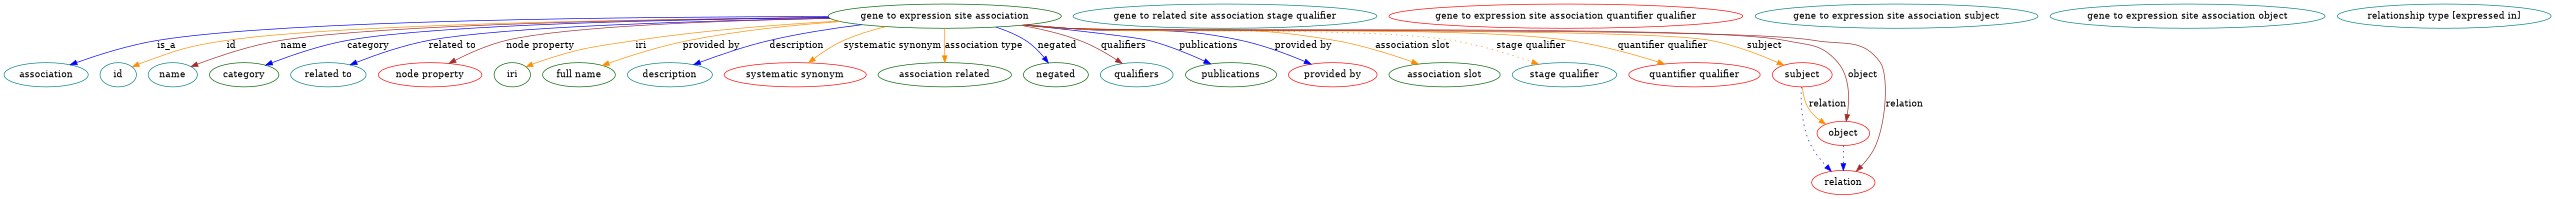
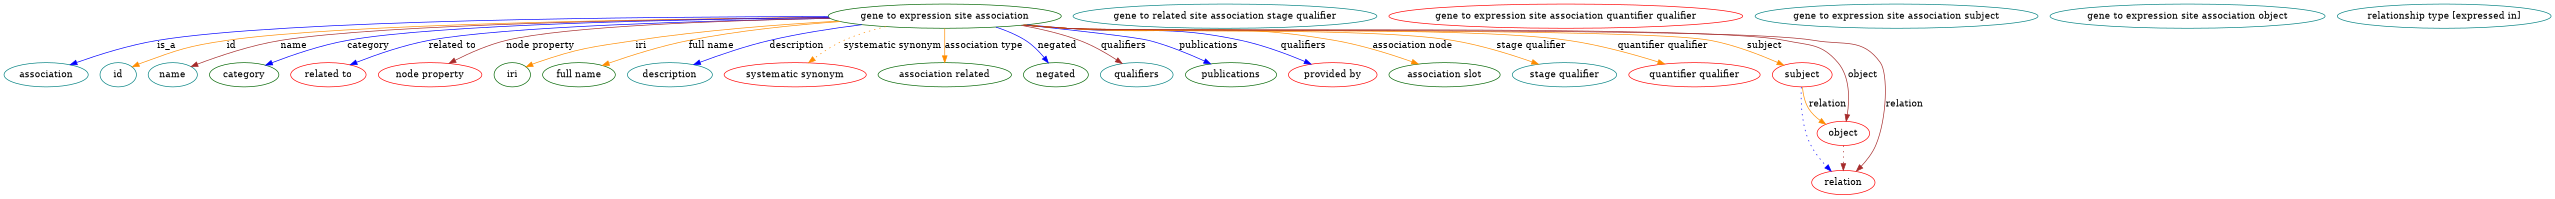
  digraph {
    node [color=teal]
    edge [color=darkorange style=solid]
    n1 [color=darkgreen height=0.5 label="gene to expression site association" width=3.6645]
    association [height=0.5 width=1.3723]
    id [height=0.5 width=0.75]
    name [height=0.5 width=0.75]
    category [color=darkgreen height=0.5 width=0.75]
-   "related to" [height=0.5 width=0.75]
+   "related to" [color=red height=0.5 width=0.75]
    "node property" [color=red height=0.5 width=0.75]
    iri [color=darkgreen height=0.5 width=0.75]
    "full name" [color=darkgreen height=0.5 width=0.75]
    description [height=0.5 width=0.75]
    "systematic synonym" [color=red height=0.5 width=0.75]
    n12 [color=darkgreen height=0.5 label="association related" width=0.75]
    negated [color=darkgreen height=0.5 width=0.75]
    qualifiers [height=0.5 width=0.75]
    publications [color=darkgreen height=0.5 width=0.75]
    "provided by" [color=red height=0.5 width=0.75]
    "association slot" [color=darkgreen height=0.5 width=0.75]
    "stage qualifier" [height=0.5 width=1.6655]
    "quantifier qualifier" [color=red height=0.5 width=2.1023]
    subject [color=red height=0.5 width=0.97656]
    object [color=red height=0.5 width=0.88096]
    relation [color=red height=0.5 width=1.031]
    n23 [height=0.5 label="gene to related site association stage qualifier" width=0.75]
    "gene to expression site association quantifier qualifier" [color=red height=0.5 width=0.75]
    "gene to expression site association subject" [height=0.5 width=0.75]
    "gene to expression site association object" [height=0.5 width=0.75]
    n27 [height=0.5 label="relationship type [expressed in]" width=3.3709]
    n1 -> association [color=blue label=is_a style=""]
    n1 -> id [label=id]
    n1 -> name [color=brown label=name]
    n1 -> category [color=blue label=category]
    n1 -> "related to" [color=blue label="related to"]
    n1 -> "node property" [color=brown label="node property"]
    n1 -> iri [label=iri]
-   n1 -> "full name" [label="provided by"]
+   n1 -> "full name" [label="full name"]
    n1 -> description [color=blue label=description]
-   n1 -> "systematic synonym" [label="systematic synonym"]
+   n1 -> "systematic synonym" [label="systematic synonym" style=dotted]
    n1 -> n12 [label="association type"]
    n1 -> negated [color=blue label=negated]
    n1 -> qualifiers [color=brown label=qualifiers]
    n1 -> publications [color=blue label=publications]
-   n1 -> "provided by" [color=blue label="provided by"]
-   n1 -> "association slot" [label="association slot"]
-   n1 -> "stage qualifier" [label="stage qualifier" style=dotted]
+   n1 -> "provided by" [color=blue label=qualifiers]
+   n1 -> "association slot" [label="association node"]
+   n1 -> "stage qualifier" [label="stage qualifier"]
    n1 -> "quantifier qualifier" [label="quantifier qualifier"]
    n1 -> subject [label=subject]
    n1 -> object [color=brown label=object]
    n1 -> relation [color=brown label=relation]
    subject -> object [label=relation style=""]
    subject -> relation [color=blue style=dotted]
-   object -> relation [color=blue style=dotted]
+   object -> relation [color=brown style=dotted]
  }
